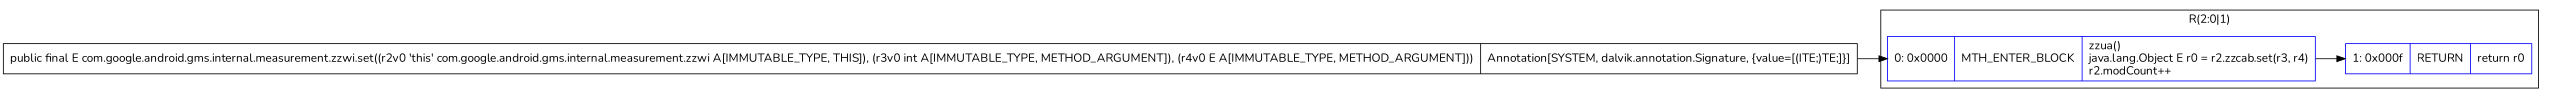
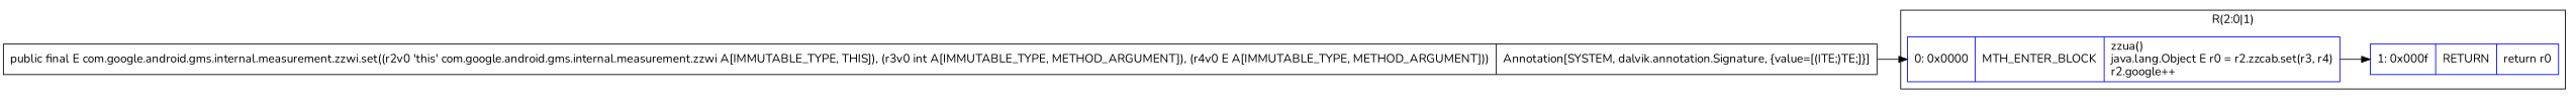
  digraph {
    rankdir=LR
    fontname=Nunito
    node [color=blue shape=record fontname=Nunito]
    edge [fontname=Nunito]
-   n1 [label="{0\:\ 0x0000|MTH_ENTER_BLOCK\l|zzua()\ljava.lang.Object E r0 = r2.zzcab.set(r3, r4)\lr2.modCount++\l}"]
+   n1 [label="{0\:\ 0x0000|MTH_ENTER_BLOCK\l|zzua()\ljava.lang.Object E r0 = r2.zzcab.set(r3, r4)\lr2.google++\l}"]
    n2 [label="{1\:\ 0x000f|RETURN\l|return r0\l}"]
    n3 [label="{public final E com.google.android.gms.internal.measurement.zzwi.set((r2v0 'this' com.google.android.gms.internal.measurement.zzwi A[IMMUTABLE_TYPE, THIS]), (r3v0 int A[IMMUTABLE_TYPE, METHOD_ARGUMENT]), (r4v0 E A[IMMUTABLE_TYPE, METHOD_ARGUMENT]))  | Annotation[SYSTEM, dalvik.annotation.Signature, \{value=[(ITE;)TE;]\}]\l}" color=""]
    subgraph cluster_1 {
      label="R(2:0|1)"
      n1
      n2
    }
    n1 -> n2
    n3 -> n1
  }
